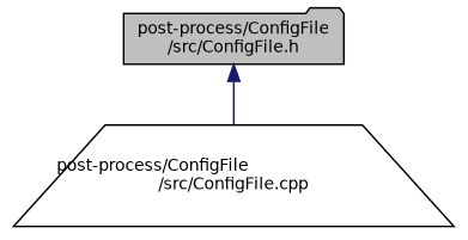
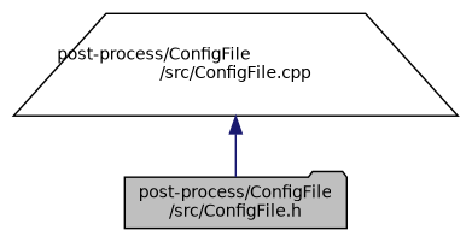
  digraph {
    node [color=black fontname=Helvetica fontsize=10 style=filled]
    n1 [fillcolor=grey75 fontcolor=black height=0.2 label="post-process/ConfigFile\l/src/ConfigFile.h" shape=folder width=0.4]
    n2 [fillcolor=white height=0.2 label="post-process/ConfigFile\l/src/ConfigFile.cpp" shape=trapezium width=0.4]
-   n1 -> n2 [color=midnightblue dir=back fontname=Helvetica fontsize=10 labelfontname=Helvetica labelfontsize=10 style=solid]
+   n2 -> n1 [color=midnightblue dir=back fontname=Helvetica fontsize=10 labelfontname=Helvetica labelfontsize=10 style=solid]
  }
